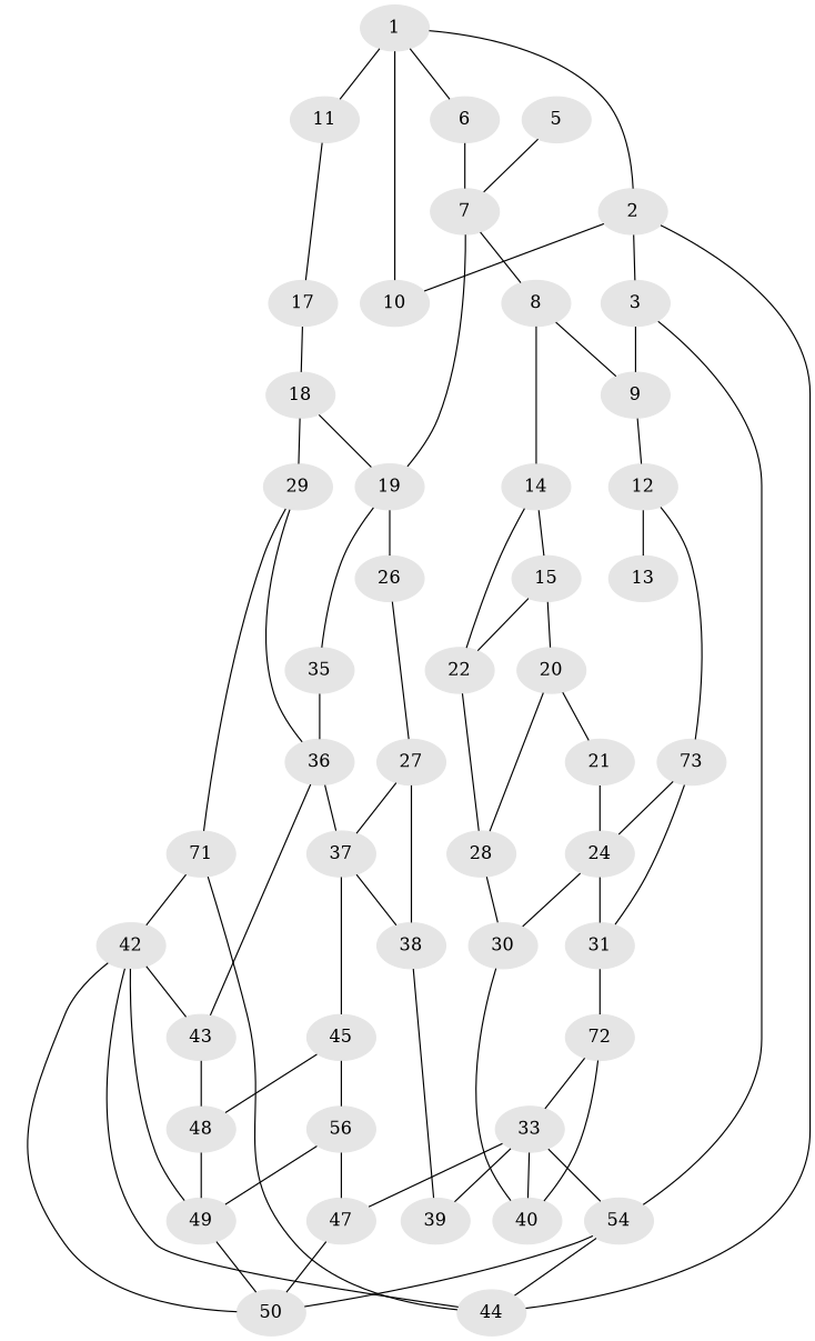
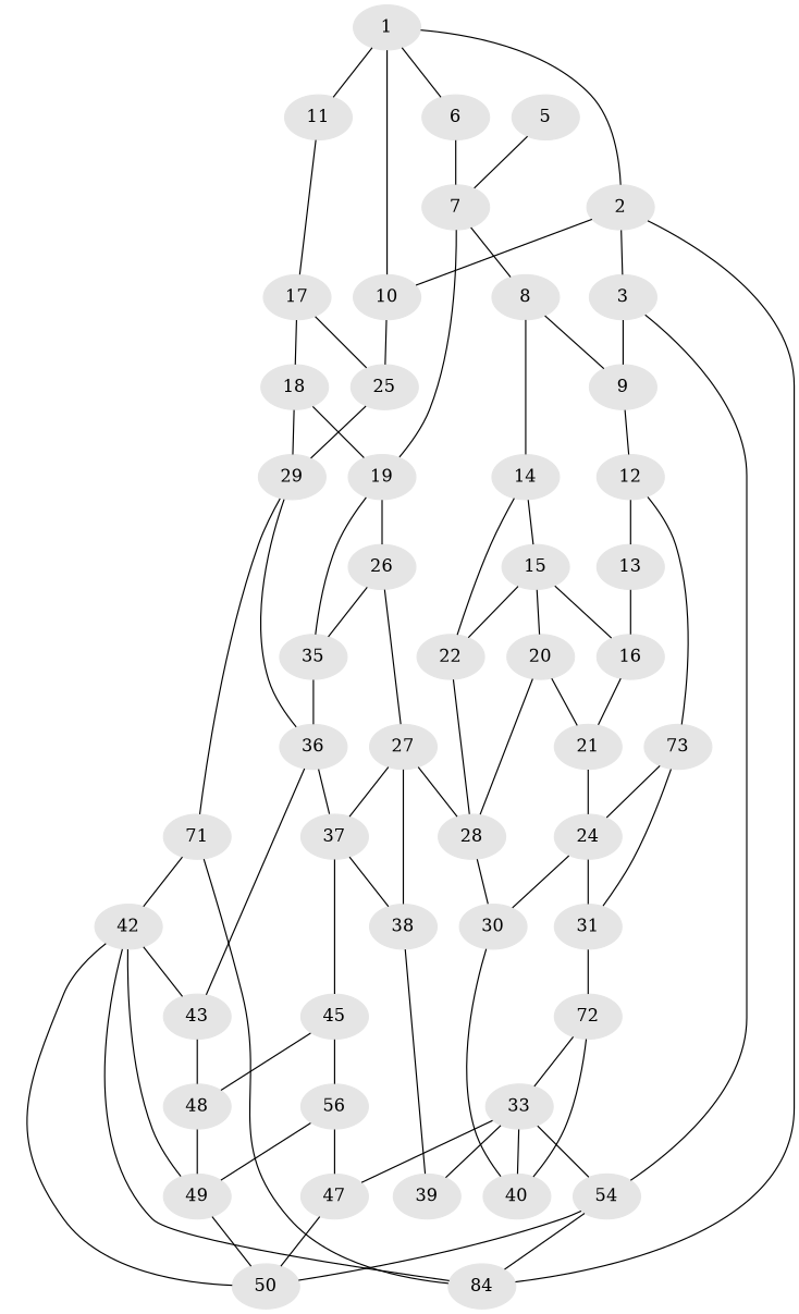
  graph {
    node [color=gray90 style=filled]
    edge [weight=1.0]
    1
    2
    6
    10
    11
    3
-   44
+   44 [label=84]
    7
+   25
    17
    9
    n12 [label=54]
    12
    50
    5
    8
    19
    14
    26
    35
    15
    22
    13
    n24 [label=73]
    29
    18
+   16
    24
    31
    21
    20
    28
    36
    n34 [label=71]
    27
    30
    n37 [label=72]
    40
    37
    38
    45
    39
    43
    42
    33
    47
    48
    n48 [label=56]
    49
    1 -- 2
    1 -- 6
    1 -- 10
    1 -- 11 [weight=2.0]
    2 -- 10
    2 -- 3
    2 -- 44
    6 -- 7 [weight=2.0]
+   10 -- 25 [weight=2.0]
    11 -- 17
    3 -- 9
    3 -- n12
    7 -- 8
    7 -- 19 [weight=2.0]
+   25 -- 29 [weight=2.0]
+   17 -- 25 [weight=2.0]
    17 -- 18
    9 -- 12
    n12 -- 44
    n12 -- 50
    12 -- 13
    12 -- n24
    5 -- 7
    8 -- 9
    8 -- 14
    19 -- 26
    19 -- 35
    14 -- 15
    14 -- 22
+   26 -- 35
    26 -- 27
    35 -- 36
    15 -- 22
+   15 -- 16
    15 -- 20
    22 -- 28
+   13 -- 16
    n24 -- 24
    n24 -- 31
    29 -- 36
    29 -- n34
    18 -- 19 [weight=2.0]
    18 -- 29
+   16 -- 21
    24 -- 31
    24 -- 30
    31 -- n37
    21 -- 24
    20 -- 21
    20 -- 28
    28 -- 30
    36 -- 37 [weight=2.0]
    36 -- 43
    n34 -- 44
    n34 -- 42
+   27 -- 28 [weight=2.0]
    27 -- 37
    27 -- 38 [weight=2.0]
    30 -- 40
    n37 -- 40
    n37 -- 33
    37 -- 38
    37 -- 45 [weight=2.0]
    38 -- 39
    45 -- 48 [weight=2.0]
    45 -- n48
    43 -- 48
    42 -- 44
    42 -- 50
    42 -- 43
    42 -- 49
    33 -- n12
    33 -- 40
    33 -- 39 [weight=2.0]
    33 -- 47
    47 -- 50
    48 -- 49 [weight=2.0]
    n48 -- 47
    n48 -- 49 [weight=2.0]
    49 -- 50
  }
